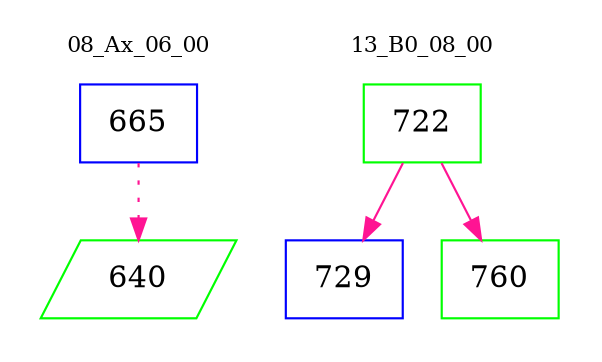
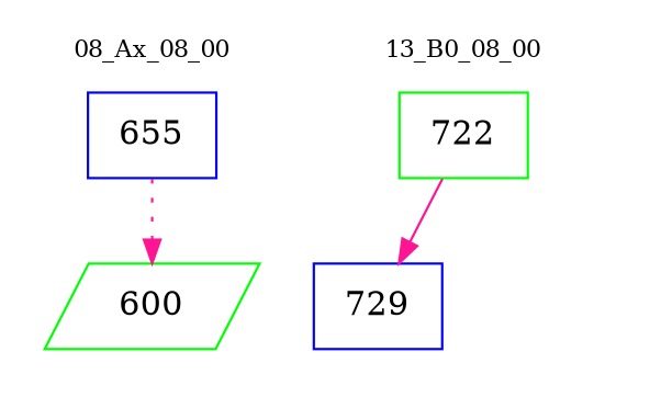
  digraph {
    node [color=green shape=box]
    edge [color=deeppink style=solid]
-   n1 [color=blue label=665]
-   n2 [label=640 shape=parallelogram]
+   n1 [color=blue label=655]
+   n2 [label=600 shape=parallelogram]
    n3 [label=722]
    n4 [color=blue label=729]
-   n5 [label=760]
    subgraph cluster_1 {
      color=white
      fontsize=10
-     label="08_Ax_06_00"
+     label="08_Ax_08_00"
      n1
      n2
    }
    subgraph cluster_2 {
      color=white
      fontsize=10
      label="13_B0_08_00"
      n3
      n4
-     n5
    }
    n1 -> n2 [style=dotted]
    n3 -> n4
-   n3 -> n5
  }
